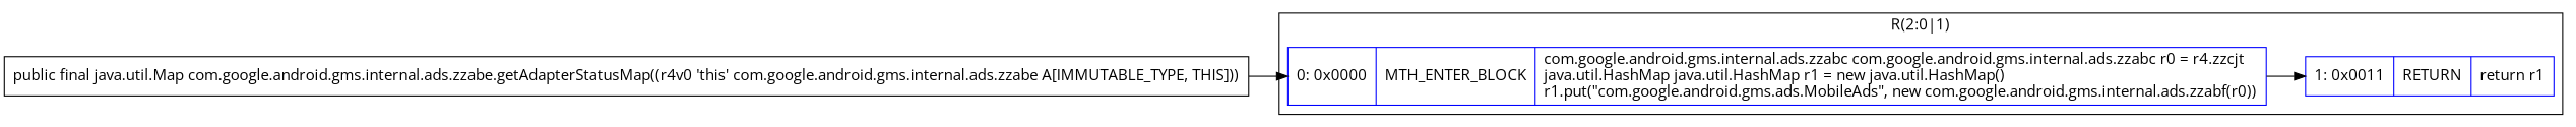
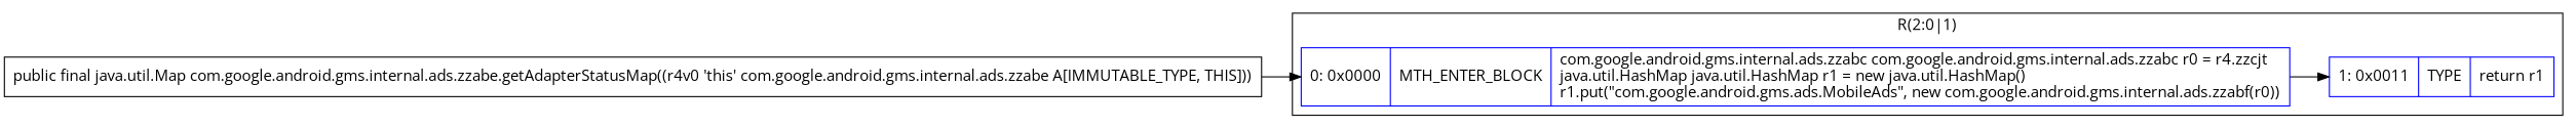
  digraph {
    rankdir=LR
    fontname="Open Sans"
    node [color=blue shape=record fontname="Open Sans"]
    edge [fontname="Open Sans"]
    n1 [label="{0\:\ 0x0000|MTH_ENTER_BLOCK\l|com.google.android.gms.internal.ads.zzabc com.google.android.gms.internal.ads.zzabc r0 = r4.zzcjt\ljava.util.HashMap java.util.HashMap r1 = new java.util.HashMap()\lr1.put(\"com.google.android.gms.ads.MobileAds\", new com.google.android.gms.internal.ads.zzabf(r0))\l}"]
-   n2 [label="{1\:\ 0x0011|RETURN\l|return r1\l}"]
+   n2 [label="{1\:\ 0x0011|TYPE\l|return r1\l}"]
    n3 [label="{public final java.util.Map com.google.android.gms.internal.ads.zzabe.getAdapterStatusMap((r4v0 'this' com.google.android.gms.internal.ads.zzabe A[IMMUTABLE_TYPE, THIS])) }" color=""]
    subgraph cluster_1 {
      label="R(2:0|1)"
      n1
      n2
    }
    n1 -> n2
    n3 -> n1
  }
